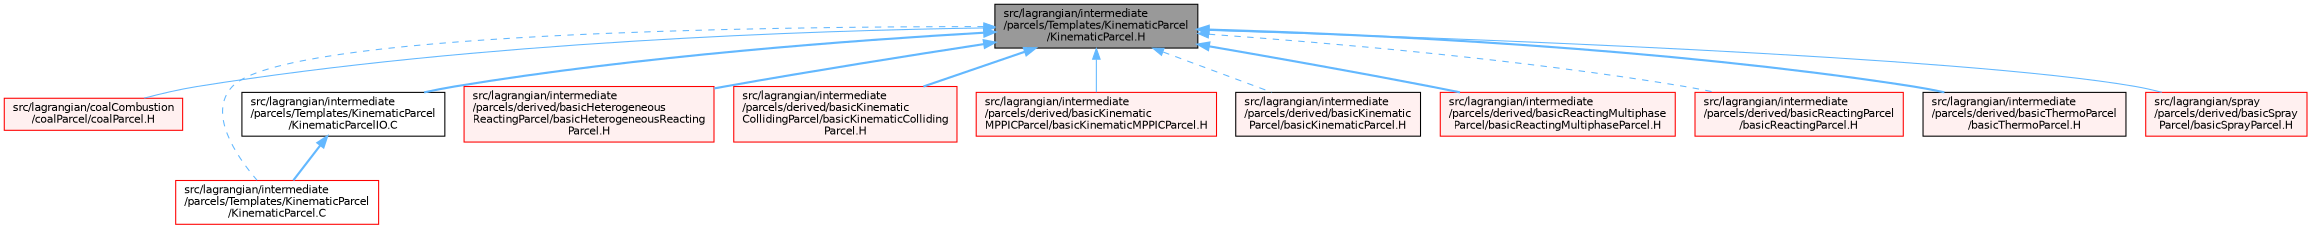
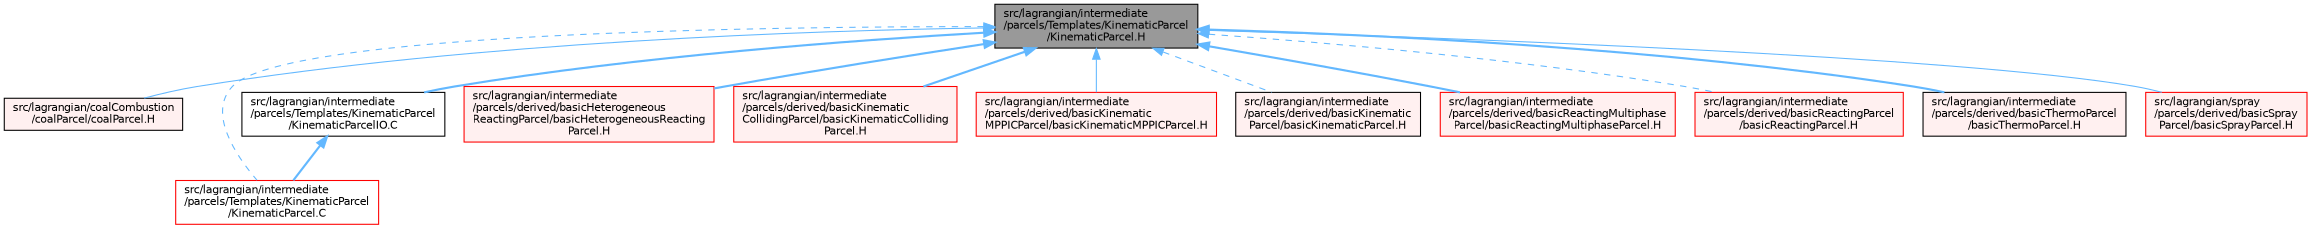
  digraph {
    node [color=red fillcolor="#FFF0F0" fontname=Helvetica fontsize=10 shape=box style=filled]
    edge [color=steelblue1 dir=back fontname=Helvetica fontsize=10 labelfontname=Helvetica labelfontsize=10 style=bold]
    n1 [color=black fillcolor=grey60 fontcolor=black height=0.2 label="src/lagrangian/intermediate\l/parcels/Templates/KinematicParcel\l/KinematicParcel.H" width=0.4]
-   n2 [height=0.2 label="src/lagrangian/coalCombustion\l/coalParcel/coalParcel.H" width=0.4]
+   n2 [color=black height=0.2 label="src/lagrangian/coalCombustion\l/coalParcel/coalParcel.H" width=0.4]
    n3 [fillcolor=white height=0.2 label="src/lagrangian/intermediate\l/parcels/Templates/KinematicParcel\l/KinematicParcel.C" width=0.4]
    n4 [color=black fillcolor=white height=0.2 label="src/lagrangian/intermediate\l/parcels/Templates/KinematicParcel\l/KinematicParcelIO.C" width=0.4]
    n5 [height=0.2 label="src/lagrangian/intermediate\l/parcels/derived/basicHeterogeneous\lReactingParcel/basicHeterogeneousReacting\lParcel.H" width=0.4]
    n6 [height=0.2 label="src/lagrangian/intermediate\l/parcels/derived/basicKinematic\lCollidingParcel/basicKinematicColliding\lParcel.H" width=0.4]
    n7 [height=0.2 label="src/lagrangian/intermediate\l/parcels/derived/basicKinematic\lMPPICParcel/basicKinematicMPPICParcel.H" width=0.4]
    n8 [color=black height=0.2 label="src/lagrangian/intermediate\l/parcels/derived/basicKinematic\lParcel/basicKinematicParcel.H" width=0.4]
    n9 [height=0.2 label="src/lagrangian/intermediate\l/parcels/derived/basicReactingMultiphase\lParcel/basicReactingMultiphaseParcel.H" width=0.4]
    n10 [height=0.2 label="src/lagrangian/intermediate\l/parcels/derived/basicReactingParcel\l/basicReactingParcel.H" width=0.4]
    n11 [color=black height=0.2 label="src/lagrangian/intermediate\l/parcels/derived/basicThermoParcel\l/basicThermoParcel.H" width=0.4]
    n12 [height=0.2 label="src/lagrangian/spray\l/parcels/derived/basicSpray\lParcel/basicSprayParcel.H" width=0.4]
    n1 -> n2 [style=solid]
    n1 -> n3 [style=dashed]
    n1 -> n4
    n1 -> n5
    n1 -> n6
    n1 -> n7 [style=solid]
    n1 -> n8 [style=dashed]
    n1 -> n9
    n1 -> n10 [style=dashed]
    n1 -> n11
    n1 -> n12 [style=solid]
    n4 -> n3
  }
